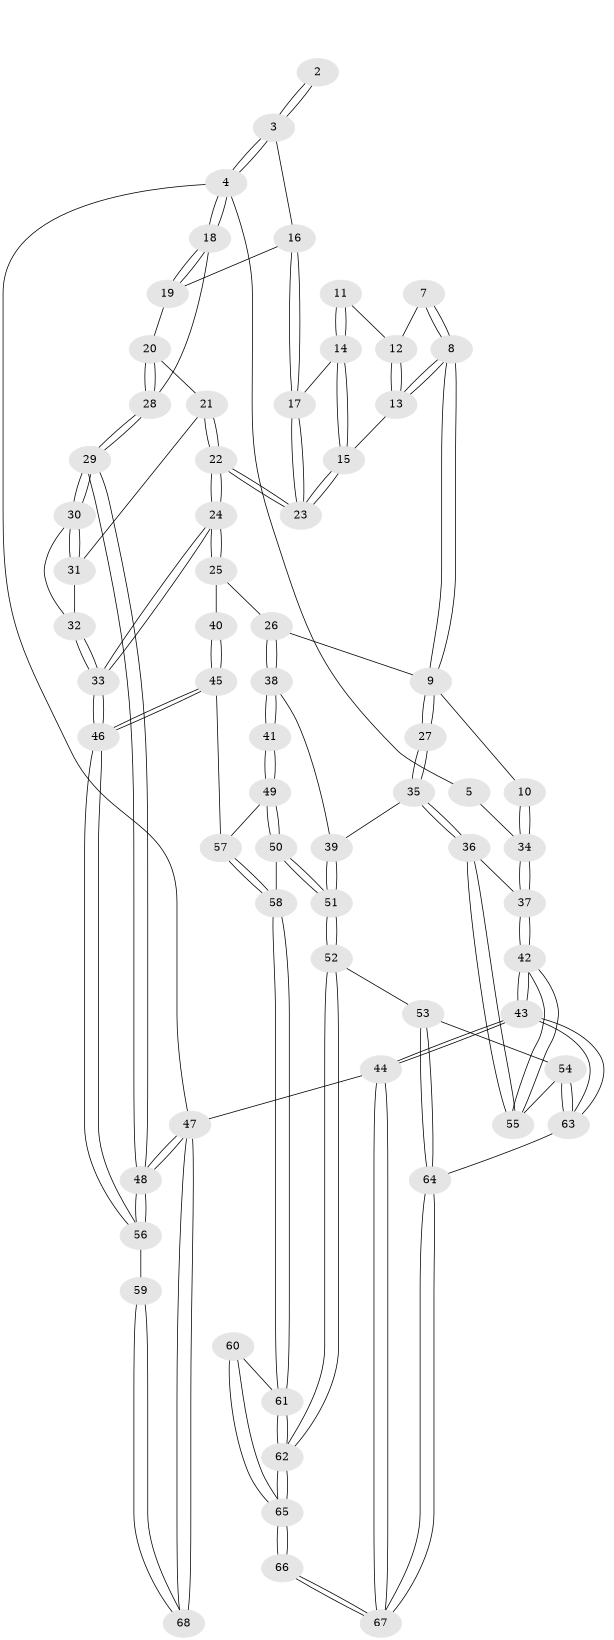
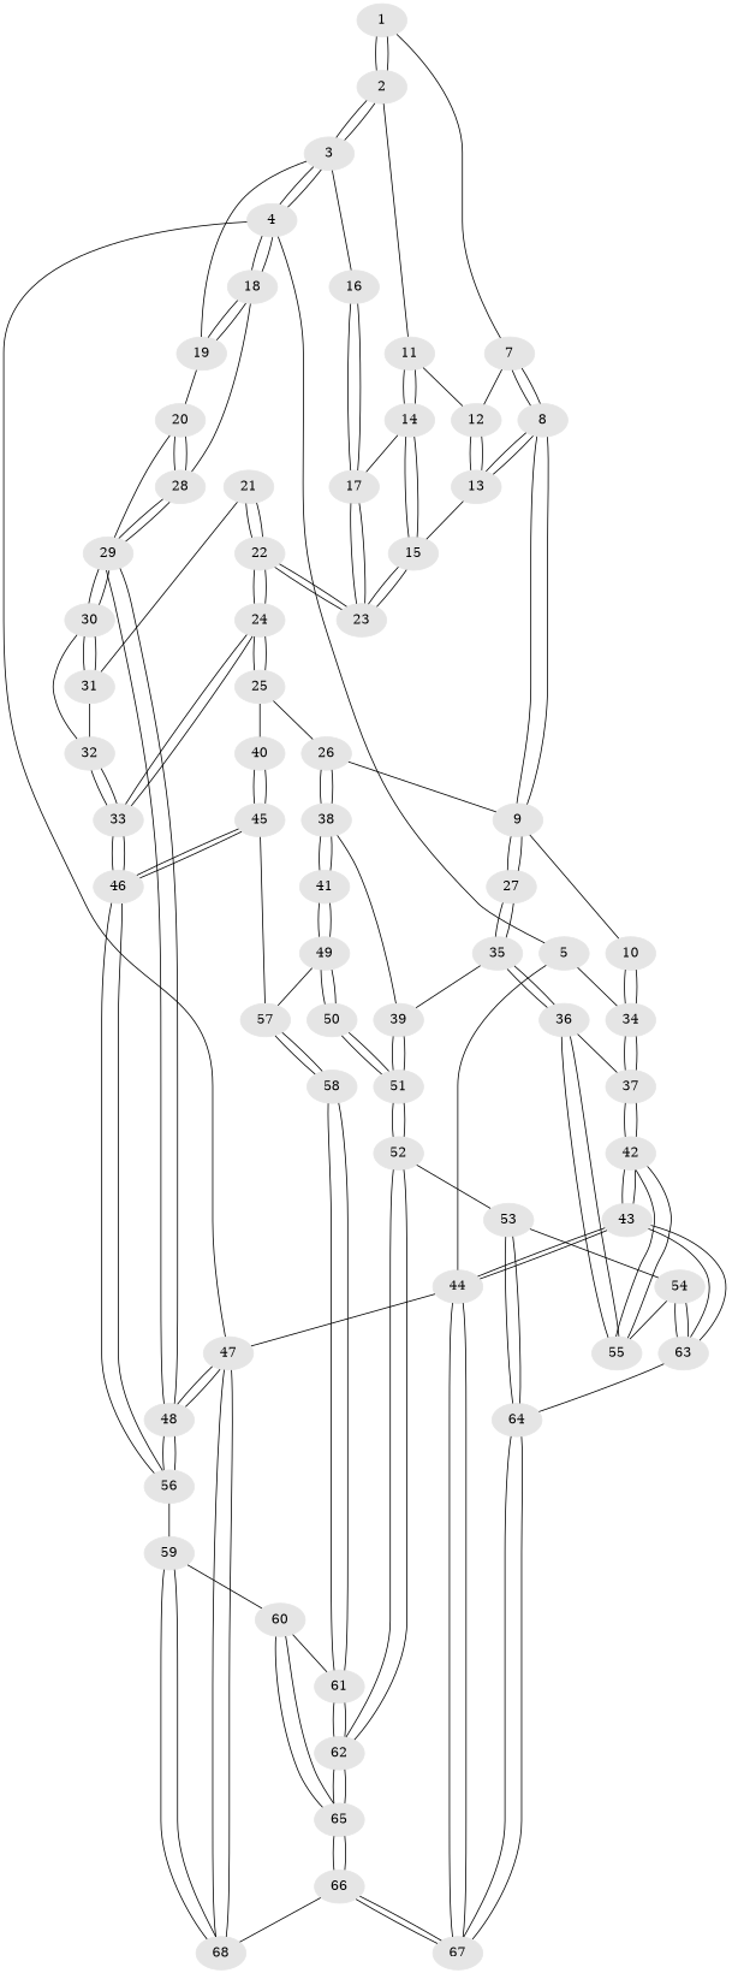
  graph {
    node [color=gray90 style=filled]
+   1
    2
    7
    3
    11
    8
    12
    4
    16
    14
    5
    18
    47
    17
    19
    34
    44
    28
    48
    68
    37
    67
    10
    9
    13
    27
    15
    35
    23
    20
    29
    21
    22
    31
    24
    32
    25
    33
    26
    40
    46
    38
    45
    39
    41
    36
    30
    56
    42
    55
    51
    43
    49
    52
    57
    50
    63
    64
    58
    59
    61
    53
    62
    54
    65
    60
    66
+   1 -- 2
+   1 -- 2
+   1 -- 7
    2 -- 3
    2 -- 3
+   2 -- 11
    7 -- 8
    7 -- 8
    7 -- 12
    3 -- 4
    3 -- 4
    3 -- 16
    11 -- 12
    11 -- 14
    11 -- 14
    8 -- 9
    8 -- 9
    8 -- 13
    8 -- 13
    12 -- 13
    12 -- 13
    4 -- 5
    4 -- 18
    4 -- 18
    4 -- 47
    16 -- 17
    16 -- 17
-   16 -- 19
+   3 -- 19
    14 -- 17
    14 -- 15
    14 -- 15
    5 -- 34
+   5 -- 44
    18 -- 19
    18 -- 19
    18 -- 28
    47 -- 48
    47 -- 48
    47 -- 68
    47 -- 68
    17 -- 23
    17 -- 23
    19 -- 20
    34 -- 37
    34 -- 37
    44 -- 47
    44 -- 67
    44 -- 67
    28 -- 29
    28 -- 29
    48 -- 56
    48 -- 56
    37 -- 42
    37 -- 42
    10 -- 34
    10 -- 34
    9 -- 10
    9 -- 27
    9 -- 27
    13 -- 15
    27 -- 35
    27 -- 35
    15 -- 23
    15 -- 23
    35 -- 39
    35 -- 36
    35 -- 36
    20 -- 28
    20 -- 28
-   20 -- 21
+   20 -- 29
    29 -- 48
    29 -- 48
    29 -- 30
    29 -- 30
    21 -- 22
    21 -- 22
    21 -- 31
    22 -- 23
    22 -- 23
    22 -- 24
    22 -- 24
    31 -- 32
    24 -- 25
    24 -- 25
    24 -- 33
    24 -- 33
    32 -- 33
    32 -- 33
    25 -- 26
    25 -- 40
    33 -- 46
    33 -- 46
    26 -- 9
    26 -- 38
    26 -- 38
    40 -- 45
    40 -- 45
    46 -- 56
    46 -- 56
    38 -- 39
    38 -- 41
    38 -- 41
    45 -- 46
    45 -- 46
    45 -- 57
    39 -- 51
    39 -- 51
    41 -- 49
    41 -- 49
    36 -- 37
    36 -- 55
    36 -- 55
    30 -- 31
    30 -- 31
    30 -- 32
    56 -- 59
    42 -- 55
    42 -- 55
    42 -- 43
    42 -- 43
    51 -- 52
    51 -- 52
    43 -- 44
    43 -- 44
    43 -- 63
    43 -- 63
    49 -- 57
    49 -- 50
    49 -- 50
    52 -- 53
    52 -- 62
    52 -- 62
    57 -- 58
    57 -- 58
    50 -- 51
    50 -- 51
-   50 -- 58
    63 -- 64
    64 -- 67
    64 -- 67
    58 -- 61
    58 -- 61
    59 -- 68
    59 -- 68
+   59 -- 60
    61 -- 62
    61 -- 62
    53 -- 64
    53 -- 64
    53 -- 54
    62 -- 65
    62 -- 65
    54 -- 55
    54 -- 63
    54 -- 63
    65 -- 66
    65 -- 66
    60 -- 61
    60 -- 65
    60 -- 65
+   66 -- 68
    66 -- 67
    66 -- 67
  }
